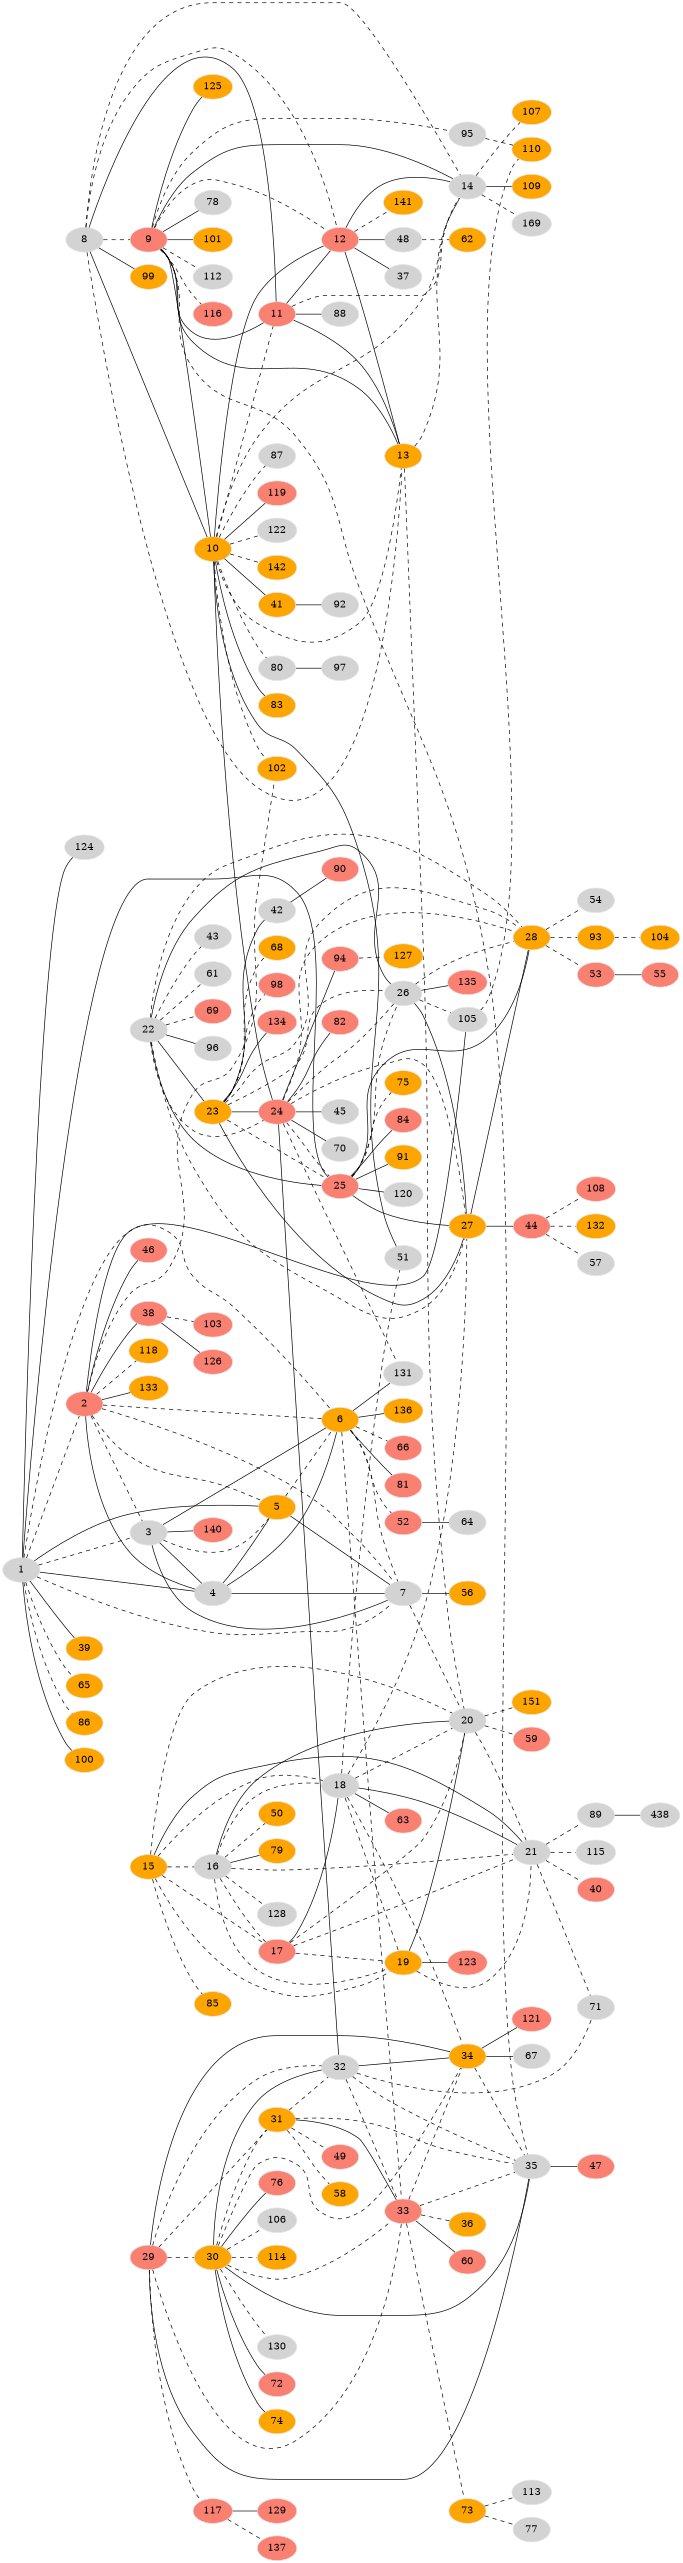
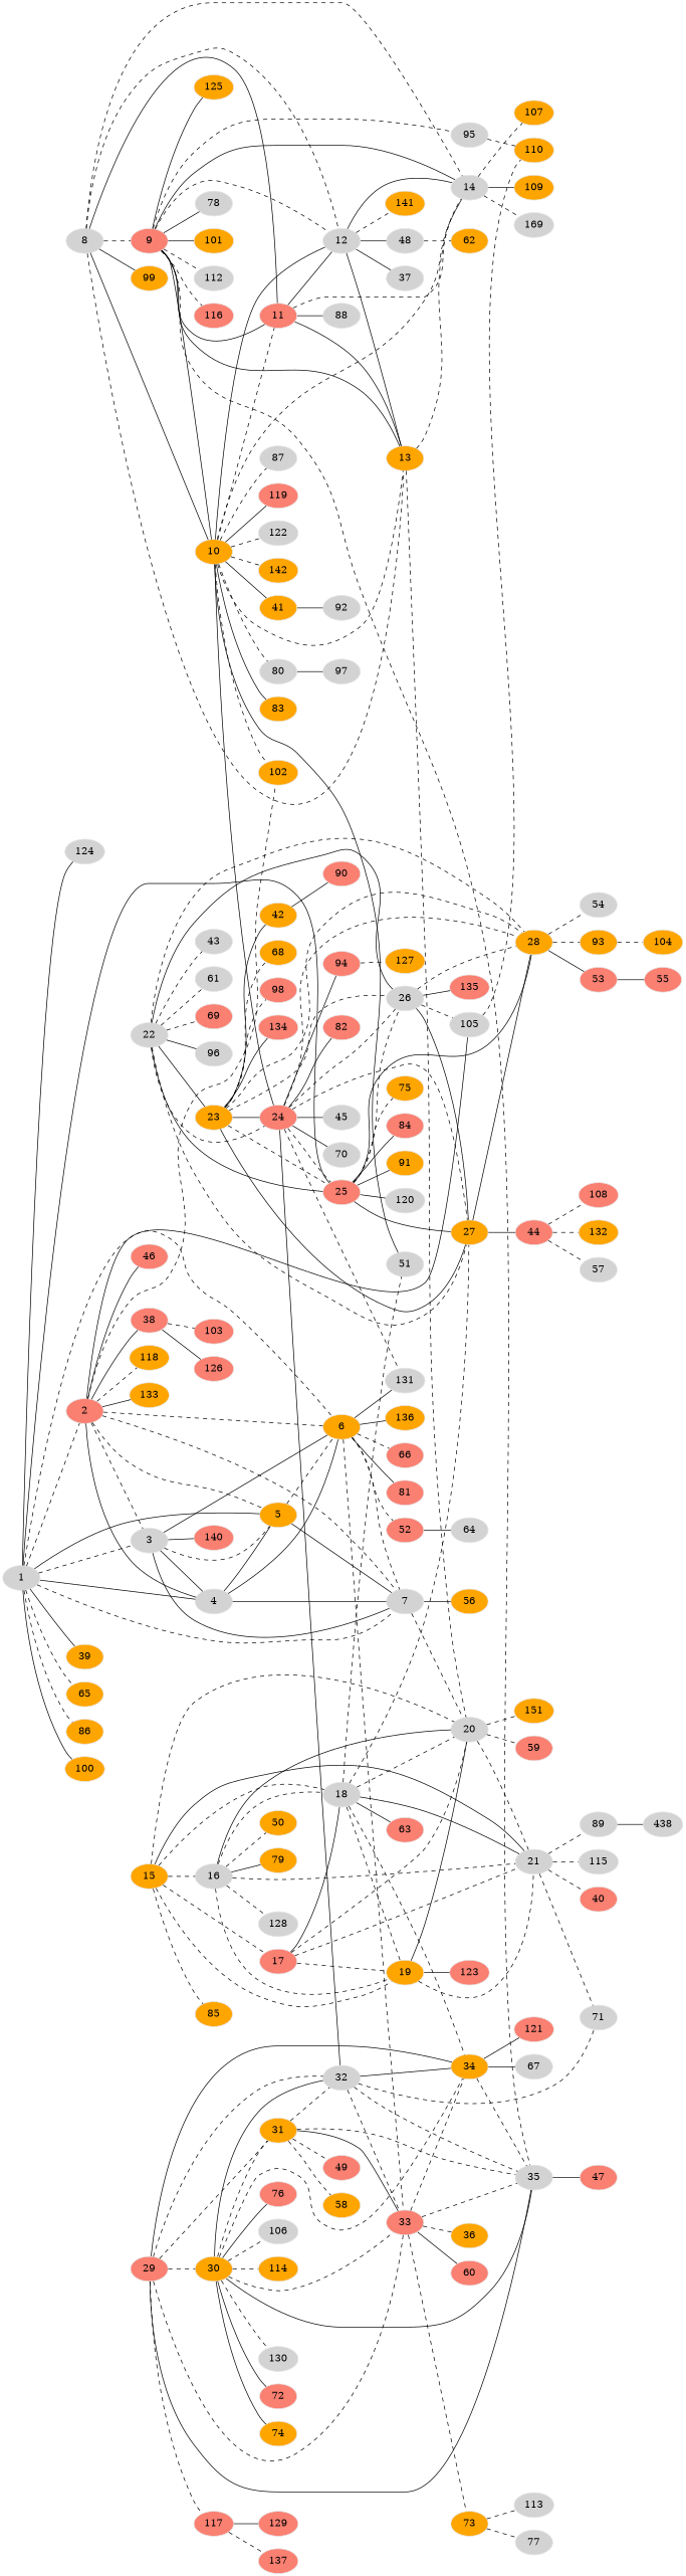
  graph {
    rankdir=LR
    node [color=gray90 fillcolor=lightgrey style=filled]
    edge [style=dashed]
    2 [fillcolor=salmon]
    1
    3
    4
    5 [fillcolor=orange]
    6 [fillcolor=orange]
    7
    25 [fillcolor=salmon]
    39 [fillcolor=orange]
    65 [fillcolor=orange]
    86 [fillcolor=orange]
    100 [fillcolor=orange]
    124
    38 [fillcolor=salmon]
    46 [fillcolor=salmon]
    102 [fillcolor=orange]
    105
    118 [fillcolor=orange]
    133 [fillcolor=orange]
    140 [fillcolor=salmon]
    33 [fillcolor=salmon]
    52 [fillcolor=salmon]
    66 [fillcolor=salmon]
    81 [fillcolor=salmon]
    131
    136 [fillcolor=orange]
    20
    56 [fillcolor=orange]
    27 [fillcolor=orange]
    26
    28 [fillcolor=orange]
    75 [fillcolor=orange]
    84 [fillcolor=salmon]
    91 [fillcolor=orange]
    120
    107 [fillcolor=orange]
    14
    109 [fillcolor=orange]
    n39 [label=169]
    103 [fillcolor=salmon]
    126 [fillcolor=salmon]
    110 [fillcolor=orange]
    35
    34 [fillcolor=orange]
    36 [fillcolor=orange]
    60 [fillcolor=salmon]
    73 [fillcolor=orange]
    64
    21
    59 [fillcolor=salmon]
    n51 [fillcolor=orange label=151]
    8
    9 [fillcolor=salmon]
    10 [fillcolor=orange]
    11 [fillcolor=salmon]
-   12 [fillcolor=salmon]
+   12
    13 [fillcolor=orange]
    99 [fillcolor=orange]
    78
    95
    101 [fillcolor=orange]
    112
    116 [fillcolor=salmon]
    125 [fillcolor=orange]
    24 [fillcolor=salmon]
    41 [fillcolor=orange]
    51
    80
    83 [fillcolor=orange]
    87
    119 [fillcolor=salmon]
    122
    142 [fillcolor=orange]
    88
    37
    48
    141 [fillcolor=orange]
    47 [fillcolor=salmon]
    32
    45
    70
    82 [fillcolor=salmon]
    94 [fillcolor=salmon]
    92
    97
    62 [fillcolor=orange]
    15 [fillcolor=orange]
    16
    17 [fillcolor=salmon]
    18
    19 [fillcolor=orange]
    85 [fillcolor=orange]
    50 [fillcolor=orange]
    79 [fillcolor=orange]
    128
    63 [fillcolor=salmon]
    123 [fillcolor=salmon]
    40 [fillcolor=salmon]
    71
    89
    115
    44 [fillcolor=salmon]
    67
    121 [fillcolor=salmon]
    n105 [label=438]
    22
    23 [fillcolor=orange]
    43
    61
    69 [fillcolor=salmon]
    96
-   42
+   42 [fillcolor=orange]
    68 [fillcolor=orange]
    98 [fillcolor=salmon]
    134 [fillcolor=salmon]
    135 [fillcolor=salmon]
    53 [fillcolor=salmon]
    54
    93 [fillcolor=orange]
    90 [fillcolor=salmon]
    127 [fillcolor=orange]
    57
    108 [fillcolor=salmon]
    132 [fillcolor=orange]
    55 [fillcolor=salmon]
    104 [fillcolor=orange]
    29 [fillcolor=salmon]
    30 [fillcolor=orange]
    31 [fillcolor=orange]
    117 [fillcolor=salmon]
    72 [fillcolor=salmon]
    74 [fillcolor=orange]
    76 [fillcolor=salmon]
    106
    114 [fillcolor=orange]
    130
    49 [fillcolor=salmon]
    58 [fillcolor=orange]
    129 [fillcolor=salmon]
    137 [fillcolor=salmon]
    77
    113
    2 -- 3
    2 -- 4 [style=solid]
    2 -- 5
    2 -- 6
    2 -- 7
    2 -- 38 [style=solid]
    2 -- 46 [style=solid]
    2 -- 102
    2 -- 105 [style=solid]
    2 -- 118
    2 -- 133 [style=solid]
    1 -- 2
    1 -- 3
    1 -- 4 [style=solid]
    1 -- 5 [style=solid]
    1 -- 6
    1 -- 7
    1 -- 25 [style=solid]
    1 -- 39 [style=solid]
    1 -- 65
    1 -- 86
    1 -- 100 [style=solid]
    1 -- 124 [style=solid]
    3 -- 4 [style=solid]
    3 -- 5
    3 -- 6 [style=solid]
    3 -- 7 [style=solid]
    3 -- 140 [style=solid]
    4 -- 5 [style=solid]
    4 -- 6 [style=solid]
    4 -- 7 [style=solid]
    5 -- 6
    5 -- 7 [style=solid]
    6 -- 7
    6 -- 33
    6 -- 52
    6 -- 66
    6 -- 81 [style=solid]
    6 -- 131 [style=solid]
    6 -- 136 [style=solid]
    7 -- 20
    7 -- 56 [style=solid]
    25 -- 27 [style=solid]
    25 -- 26
    25 -- 28 [style=solid]
    25 -- 75
    25 -- 84 [style=solid]
    25 -- 91 [style=solid]
    25 -- 120 [style=solid]
    38 -- 103
    38 -- 126 [style=solid]
    105 -- 110
    33 -- 35
    33 -- 34
    33 -- 36
    33 -- 60 [style=solid]
    33 -- 73
    52 -- 64 [style=solid]
    20 -- 21
    20 -- 59
    20 -- n51
    27 -- 28 [style=solid]
    27 -- 44 [style=solid]
    26 -- 105
    26 -- 27 [style=solid]
    26 -- 28
    26 -- 135 [style=solid]
-   28 -- 53
+   28 -- 53 [style=solid]
    28 -- 54
    28 -- 93
    14 -- 107
    14 -- 109 [style=solid]
    14 -- n39
    35 -- 47 [style=solid]
    34 -- 35
    34 -- 67 [style=solid]
    34 -- 121 [style=solid]
    73 -- 77
    73 -- 113
    21 -- 40
    21 -- 71
    21 -- 89
    21 -- 115
    8 -- 14
    8 -- 9
    8 -- 10 [style=solid]
    8 -- 11 [style=solid]
    8 -- 12
    8 -- 13
    8 -- 99 [style=solid]
    9 -- 14 [style=solid]
    9 -- 35
    9 -- 10 [style=solid]
    9 -- 11 [style=solid]
    9 -- 12
    9 -- 13 [style=solid]
    9 -- 78 [style=solid]
    9 -- 95
    9 -- 101 [style=solid]
    9 -- 112
    9 -- 116
    9 -- 125 [style=solid]
    10 -- 102
    10 -- 14
    10 -- 11
    10 -- 12 [style=solid]
    10 -- 13
    10 -- 24 [style=solid]
    10 -- 41 [style=solid]
    10 -- 51 [style=solid]
    10 -- 80
    10 -- 83 [style=solid]
    10 -- 87
    10 -- 119 [style=solid]
    10 -- 122
    10 -- 142
    11 -- 14
    11 -- 12 [style=solid]
    11 -- 13 [style=solid]
    11 -- 88 [style=solid]
    12 -- 14 [style=solid]
    12 -- 13 [style=solid]
    12 -- 37 [style=solid]
    12 -- 48 [style=solid]
    12 -- 141
    13 -- 20
    13 -- 14
    95 -- 110
    24 -- 25
    24 -- 131
    24 -- 27
    24 -- 26
    24 -- 28
    24 -- 32 [style=solid]
    24 -- 45 [style=solid]
    24 -- 70 [style=solid]
    24 -- 82 [style=solid]
    24 -- 94 [style=solid]
    41 -- 92 [style=solid]
    80 -- 97 [style=solid]
    48 -- 62
    32 -- 33
    32 -- 35
    32 -- 34 [style=solid]
    32 -- 71
    94 -- 127
    15 -- 20
    15 -- 21 [style=solid]
    15 -- 16
    15 -- 17
    15 -- 18
    15 -- 19
    15 -- 85
    16 -- 20 [style=solid]
    16 -- 21
-   16 -- 17
    16 -- 18
    16 -- 19
    16 -- 50
    16 -- 79 [style=solid]
    16 -- 128
    17 -- 20
    17 -- 21
    17 -- 18 [style=solid]
    17 -- 19
    18 -- 20
    18 -- 27
    18 -- 34
    18 -- 21 [style=solid]
    18 -- 51
    18 -- 19
    18 -- 63 [style=solid]
    19 -- 20 [style=solid]
    19 -- 21
    19 -- 123 [style=solid]
    89 -- n105 [style=solid]
    44 -- 57
    44 -- 108
    44 -- 132
    22 -- 25 [style=solid]
    22 -- 27
    22 -- 26 [style=solid]
    22 -- 28
    22 -- 24
    22 -- 23 [style=solid]
    22 -- 43
    22 -- 61
    22 -- 69
    22 -- 96 [style=solid]
    23 -- 25
    23 -- 27 [style=solid]
    23 -- 26
    23 -- 28
    23 -- 24 [style=solid]
    23 -- 42 [style=solid]
    23 -- 68
    23 -- 98
    23 -- 134 [style=solid]
    42 -- 90 [style=solid]
    53 -- 55 [style=solid]
    93 -- 104
    29 -- 33
    29 -- 35 [style=solid]
    29 -- 34 [style=solid]
    29 -- 32
    29 -- 30
    29 -- 31
    29 -- 117
    30 -- 33
    30 -- 35 [style=solid]
    30 -- 34
    30 -- 32 [style=solid]
    30 -- 31
    30 -- 72 [style=solid]
    30 -- 74 [style=solid]
    30 -- 76 [style=solid]
    30 -- 106
    30 -- 114
    30 -- 130
    31 -- 33 [style=solid]
    31 -- 35
    31 -- 32
    31 -- 49
    31 -- 58
    117 -- 129 [style=solid]
    117 -- 137
  }
